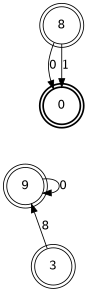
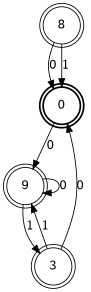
  digraph {
    node [peripheries=2 shape=circle]
    0 [style=bold]
    n2 [label=9]
    3
    n4 [label=8]
+   0 -> n2 [label=0]
    n2 -> n2 [label=0]
-   3 -> n2 [label=8]
+   n2 -> 3 [label=1]
+   3 -> 0 [label=0]
+   3 -> n2 [label=1]
    n4 -> 0 [label=0]
    n4 -> 0 [label=1]
  }
